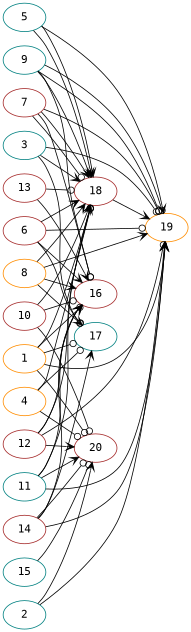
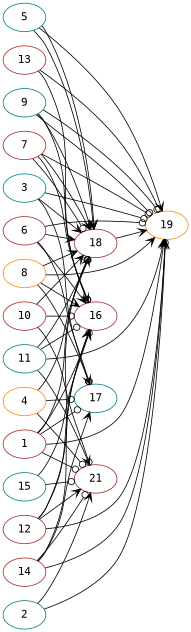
  digraph {
    fontname="DejaVu Sans Mono"
    rankdir=LR
    node [alpha=0.09 color=brown fontname="DejaVu Sans Mono"]
    edge [arrowhead=vee fontname="DejaVu Sans Mono"]
-   1 [alpha=0.18 color=darkorange expect_size=8090624]
+   1 [alpha=0.18 expect_size=8090624]
    16 [alpha=0.20 expect_size=47495168]
    17 [alpha=0.00 color=teal expect_size=47400960]
    18 [alpha=0.12 expect_size=20089856]
    19 [alpha=0.17 color=darkorange expect_size=24898560]
-   20 [alpha=0.16 expect_size=44356608]
+   20 [alpha=0.16 expect_size=44356608 label=21]
    2 [color=teal expect_size=45969408]
    3 [alpha=0.00 color=teal expect_size=12341248]
    4 [alpha=0.15 color=darkorange expect_size=11292672]
    5 [color=teal expect_size=28153856]
    6 [alpha=0.20 expect_size=47358976]
    7 [alpha=0.08 expect_size=24663040]
    8 [alpha=0.02 color=darkorange expect_size=26354688]
    9 [alpha=0.08 color=teal expect_size=11012096]
    10 [alpha=0.02 expect_size=50251776]
    11 [alpha=0.15 color=teal expect_size=21603328]
    12 [alpha=0.10 expect_size=16390144]
    13 [alpha=0.06 expect_size=37709824]
    14 [expect_size=38071296]
    15 [alpha=0.11 color=teal expect_size=25942016]
    1 -> 16
    1 -> 17 [arrowhead=odot]
    1 -> 18 [arrowhead=odot]
    1 -> 19
    1 -> 20 [arrowhead=odot]
    18 -> 19
    2 -> 19
    2 -> 20
    3 -> 17 [arrowhead=odot]
    3 -> 18
    3 -> 19 [arrowhead=odot]
    4 -> 17 [arrowhead=odot]
    4 -> 18 [arrowhead=odot]
    4 -> 20 [arrowhead=odot]
    5 -> 18
    5 -> 18
    5 -> 19
    6 -> 16
    6 -> 17 [arrowhead=odot]
    6 -> 18
    6 -> 19 [arrowhead=odot]
    7 -> 16 [arrowhead=odot]
    7 -> 18 [arrowhead=odot]
    7 -> 18
    7 -> 19 [arrowhead=odot]
    8 -> 16
    8 -> 17
    8 -> 18
    8 -> 19
    9 -> 16 [arrowhead=odot]
    9 -> 18
    9 -> 19 [arrowhead=odot]
    9 -> 19 [arrowhead=odot]
    10 -> 16 [arrowhead=odot]
    10 -> 18
    10 -> 20 [arrowhead=odot]
    11 -> 16 [arrowhead=odot]
    11 -> 18
    11 -> 19
    11 -> 20
    12 -> 16
    12 -> 18 [arrowhead=odot]
    12 -> 19 [arrowhead=odot]
    12 -> 20
    13 -> 16
-   13 -> 18 [arrowhead=odot]
+   13 -> 19 [arrowhead=odot]
    14 -> 16
    14 -> 17
    14 -> 19
    14 -> 20 [arrowhead=odot]
+   15 -> 16 [arrowhead=odot]
    15 -> 20 [arrowhead=odot]
  }
